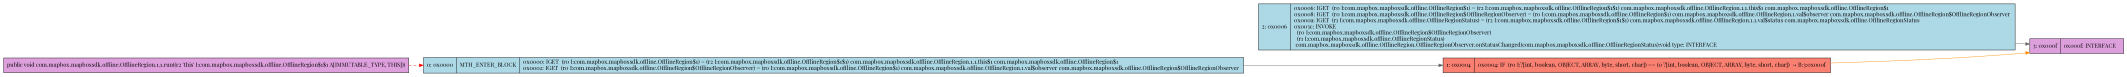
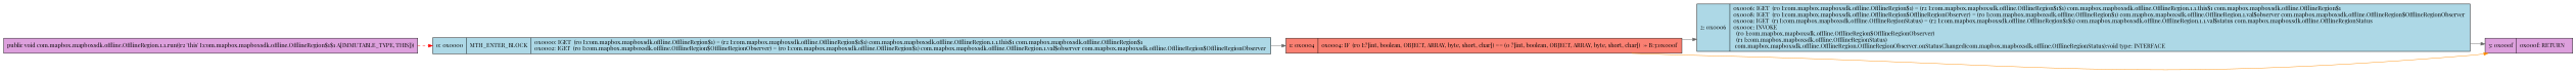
  digraph {
    fontname="Playfair Display"
    rankdir=LR
    node [fillcolor=lightblue fontname="Playfair Display" shape=record style=filled]
    edge [color=gray40 fontname="Playfair Display" style=solid]
    n1 [label="{0\:\ 0x0000|MTH_ENTER_BLOCK\l|0x0000: IGET  (r0 I:com.mapbox.mapboxsdk.offline.OfflineRegion$1) = (r2 I:com.mapbox.mapboxsdk.offline.OfflineRegion$1$1) com.mapbox.mapboxsdk.offline.OfflineRegion.1.1.this$1 com.mapbox.mapboxsdk.offline.OfflineRegion$1 \l0x0002: IGET  (r0 I:com.mapbox.mapboxsdk.offline.OfflineRegion$OfflineRegionObserver) = (r0 I:com.mapbox.mapboxsdk.offline.OfflineRegion$1) com.mapbox.mapboxsdk.offline.OfflineRegion.1.val$observer com.mapbox.mapboxsdk.offline.OfflineRegion$OfflineRegionObserver \l}"]
    n2 [fillcolor=salmon label="{1\:\ 0x0004|0x0004: IF  (r0 I:?[int, boolean, OBJECT, ARRAY, byte, short, char]) == (0 ?[int, boolean, OBJECT, ARRAY, byte, short, char])  \-\> B:3:0x000f \l}"]
-   n3 [label="{2\:\ 0x0006|0x0006: IGET  (r0 I:com.mapbox.mapboxsdk.offline.OfflineRegion$1) = (r2 I:com.mapbox.mapboxsdk.offline.OfflineRegion$1$1) com.mapbox.mapboxsdk.offline.OfflineRegion.1.1.this$1 com.mapbox.mapboxsdk.offline.OfflineRegion$1 \l0x0008: IGET  (r0 I:com.mapbox.mapboxsdk.offline.OfflineRegion$OfflineRegionObserver) = (r0 I:com.mapbox.mapboxsdk.offline.OfflineRegion$1) com.mapbox.mapboxsdk.offline.OfflineRegion.1.val$observer com.mapbox.mapboxsdk.offline.OfflineRegion$OfflineRegionObserver \l0x000a: IGET  (r1 I:com.mapbox.mapboxsdk.offline.OfflineRegionStatus) = (r2 I:com.mapbox.mapboxsdk.offline.OfflineRegion$1$1) com.mapbox.mapboxsdk.offline.OfflineRegion.1.1.val$status com.mapbox.mapboxsdk.offline.OfflineRegionStatus \l0x003c: INVOKE  \l  (r0 I:com.mapbox.mapboxsdk.offline.OfflineRegion$OfflineRegionObserver)\l  (r1 I:com.mapbox.mapboxsdk.offline.OfflineRegionStatus)\l com.mapbox.mapboxsdk.offline.OfflineRegion.OfflineRegionObserver.onStatusChanged(com.mapbox.mapboxsdk.offline.OfflineRegionStatus):void type: INTERFACE \l}"]
-   n4 [fillcolor=plum label="{3\:\ 0x000f|0x000f: INTERFACE   \l}"]
+   n3 [label="{2\:\ 0x0006|0x0006: IGET  (r0 I:com.mapbox.mapboxsdk.offline.OfflineRegion$1) = (r2 I:com.mapbox.mapboxsdk.offline.OfflineRegion$1$1) com.mapbox.mapboxsdk.offline.OfflineRegion.1.1.this$1 com.mapbox.mapboxsdk.offline.OfflineRegion$1 \l0x0008: IGET  (r0 I:com.mapbox.mapboxsdk.offline.OfflineRegion$OfflineRegionObserver) = (r0 I:com.mapbox.mapboxsdk.offline.OfflineRegion$1) com.mapbox.mapboxsdk.offline.OfflineRegion.1.val$observer com.mapbox.mapboxsdk.offline.OfflineRegion$OfflineRegionObserver \l0x000a: IGET  (r1 I:com.mapbox.mapboxsdk.offline.OfflineRegionStatus) = (r2 I:com.mapbox.mapboxsdk.offline.OfflineRegion$1$1) com.mapbox.mapboxsdk.offline.OfflineRegion.1.1.val$status com.mapbox.mapboxsdk.offline.OfflineRegionStatus \l0x000c: INVOKE  \l  (r0 I:com.mapbox.mapboxsdk.offline.OfflineRegion$OfflineRegionObserver)\l  (r1 I:com.mapbox.mapboxsdk.offline.OfflineRegionStatus)\l com.mapbox.mapboxsdk.offline.OfflineRegion.OfflineRegionObserver.onStatusChanged(com.mapbox.mapboxsdk.offline.OfflineRegionStatus):void type: INTERFACE \l}"]
+   n4 [fillcolor=plum label="{3\:\ 0x000f|0x000f: RETURN   \l}"]
    n5 [fillcolor=plum label="{public void com.mapbox.mapboxsdk.offline.OfflineRegion.1.1.run((r2 'this' I:com.mapbox.mapboxsdk.offline.OfflineRegion$1$1 A[IMMUTABLE_TYPE, THIS])) }"]
    n1 -> n2
+   n2 -> n3
    n2 -> n4 [color=darkorange]
    n3 -> n4
    n5 -> n1 [color=red style=dashed]
  }
